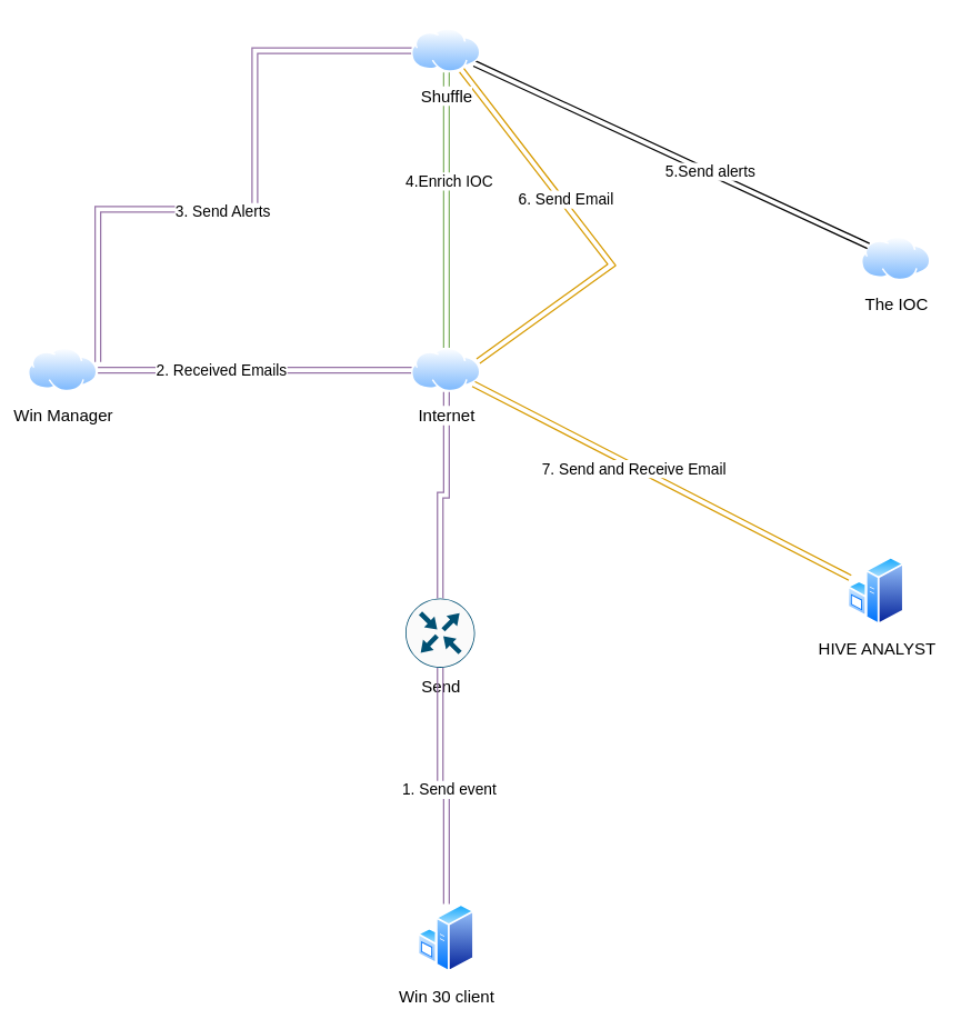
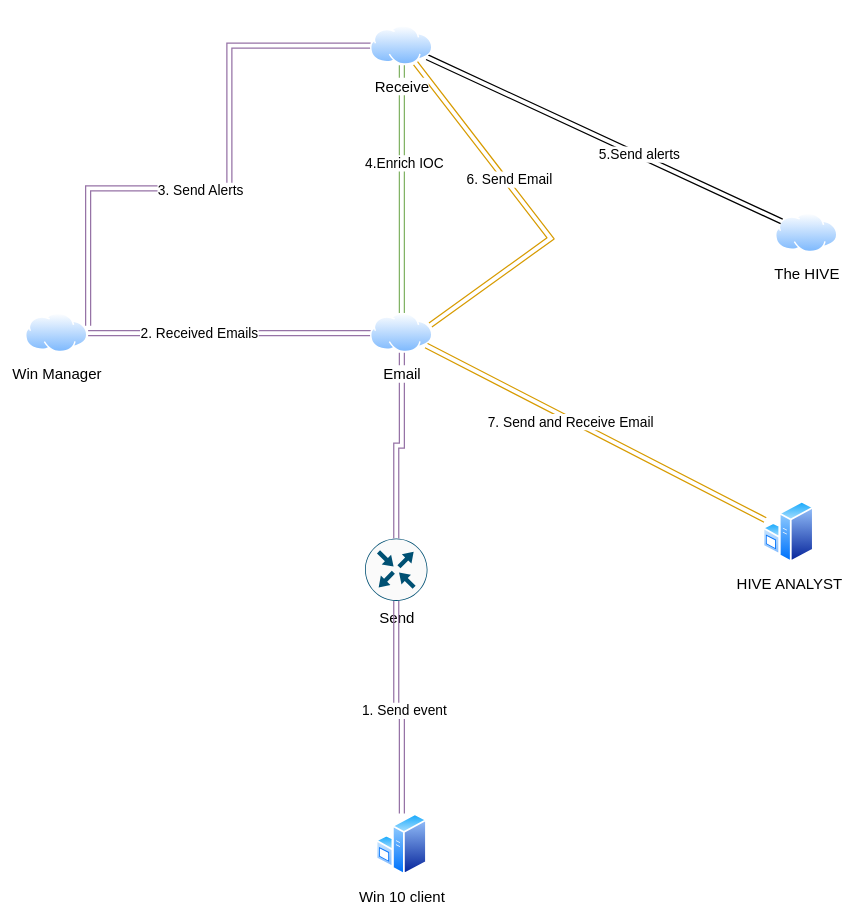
  <mxCell id="0" />
  <mxCell id="1" parent="0" />
- <mxCell id="2" value="Win 30 client" style="image;aspect=fixed;perimeter=ellipsePerimeter;html=1;align=center;shadow=0;dashed=0;spacingTop=3;image=img/lib/active_directory/windows_server.svg;" vertex="1" parent="1"><mxGeometry x="300.5" y="650" width="41" height="50" as="geometry" /></mxCell>
+ <mxCell id="2" value="Win 10 client" style="image;aspect=fixed;perimeter=ellipsePerimeter;html=1;align=center;shadow=0;dashed=0;spacingTop=3;image=img/lib/active_directory/windows_server.svg;" vertex="1" parent="1"><mxGeometry x="300.5" y="650" width="41" height="50" as="geometry" /></mxCell>
  <mxCell id="3" value="Send" style="sketch=0;points=[[0.5,0,0],[1,0.5,0],[0.5,1,0],[0,0.5,0],[0.145,0.145,0],[0.856,0.145,0],[0.855,0.856,0],[0.145,0.855,0]];verticalLabelPosition=bottom;html=1;verticalAlign=top;aspect=fixed;align=center;pointerEvents=1;shape=mxgraph.cisco19.rect;prIcon=router;fillColor=#FAFAFA;strokeColor=#005073;" vertex="1" parent="1"><mxGeometry x="291.5" y="430" width="50" height="50" as="geometry" /></mxCell>
  <mxCell id="4" style="edgeStyle=orthogonalEdgeStyle;rounded=0;orthogonalLoop=1;jettySize=auto;html=1;entryX=0;entryY=0.5;entryDx=0;entryDy=0;exitX=1;exitY=0.317;exitDx=0;exitDy=0;exitPerimeter=0;shape=link;fillColor=#e1d5e7;strokeColor=#9673a6;" edge="1" parent="1" source="6" target="14"><mxGeometry relative="1" as="geometry"><Array as="points"><mxPoint x="70" y="150" /><mxPoint x="183" y="150" /><mxPoint x="183" y="36" /></Array></mxGeometry></mxCell>
  <mxCell id="5" value="3. Send Alerts" style="edgeLabel;html=1;align=center;verticalAlign=middle;resizable=0;points=[];" vertex="1" connectable="0" parent="4"><mxGeometry x="-0.116" y="-1" relative="1" as="geometry"><mxPoint as="offset" /></mxGeometry></mxCell>
  <mxCell id="6" value="Win Manager" style="image;aspect=fixed;perimeter=ellipsePerimeter;html=1;align=center;shadow=0;dashed=0;spacingTop=3;image=img/lib/active_directory/internet_cloud.svg;" vertex="1" parent="1"><mxGeometry x="20" y="250" width="50" height="31.5" as="geometry" /></mxCell>
- <mxCell id="7" value="The IOC" style="image;aspect=fixed;perimeter=ellipsePerimeter;html=1;align=center;shadow=0;dashed=0;spacingTop=3;image=img/lib/active_directory/internet_cloud.svg;" vertex="1" parent="1"><mxGeometry x="620" y="170" width="50" height="31.5" as="geometry" /></mxCell>
+ <mxCell id="7" value="The HIVE" style="image;aspect=fixed;perimeter=ellipsePerimeter;html=1;align=center;shadow=0;dashed=0;spacingTop=3;image=img/lib/active_directory/internet_cloud.svg;" vertex="1" parent="1"><mxGeometry x="620" y="170" width="50" height="31.5" as="geometry" /></mxCell>
  <mxCell id="8" style="edgeStyle=orthogonalEdgeStyle;rounded=0;orthogonalLoop=1;jettySize=auto;html=1;shape=link;fillColor=#d5e8d4;strokeColor=#82b366;" edge="1" parent="1" source="14" target="23"><mxGeometry relative="1" as="geometry" /></mxCell>
  <mxCell id="9" value="4.Enrich IOC" style="edgeLabel;html=1;align=center;verticalAlign=middle;resizable=0;points=[];" vertex="1" connectable="0" parent="8"><mxGeometry x="-0.219" y="1" relative="1" as="geometry"><mxPoint as="offset" /></mxGeometry></mxCell>
  <mxCell id="10" style="rounded=0;orthogonalLoop=1;jettySize=auto;html=1;shape=link;" edge="1" parent="1" source="14" target="7"><mxGeometry relative="1" as="geometry" /></mxCell>
  <mxCell id="11" value="5.Send alerts" style="edgeLabel;html=1;align=center;verticalAlign=middle;resizable=0;points=[];" vertex="1" connectable="0" parent="10"><mxGeometry x="0.193" y="2" relative="1" as="geometry"><mxPoint y="1" as="offset" /></mxGeometry></mxCell>
  <mxCell id="12" style="rounded=0;orthogonalLoop=1;jettySize=auto;html=1;entryX=1;entryY=0.25;entryDx=0;entryDy=0;fillColor=#ffe6cc;strokeColor=#d79b00;shape=link;" edge="1" parent="1" source="14" target="23"><mxGeometry relative="1" as="geometry"><Array as="points"><mxPoint x="440" y="190" /></Array></mxGeometry></mxCell>
  <mxCell id="13" value="6. Send Email" style="edgeLabel;html=1;align=center;verticalAlign=middle;resizable=0;points=[];" vertex="1" connectable="0" parent="12"><mxGeometry x="-0.195" y="2" relative="1" as="geometry"><mxPoint as="offset" /></mxGeometry></mxCell>
- <mxCell id="14" value="Shuffle" style="image;aspect=fixed;perimeter=ellipsePerimeter;html=1;align=center;shadow=0;dashed=0;spacingTop=3;image=img/lib/active_directory/internet_cloud.svg;" vertex="1" parent="1"><mxGeometry x="296" y="20" width="50" height="31.5" as="geometry" /></mxCell>
+ <mxCell id="14" value="Receive" style="image;aspect=fixed;perimeter=ellipsePerimeter;html=1;align=center;shadow=0;dashed=0;spacingTop=3;image=img/lib/active_directory/internet_cloud.svg;" vertex="1" parent="1"><mxGeometry x="296" y="20" width="50" height="31.5" as="geometry" /></mxCell>
  <mxCell id="15" value="HIVE ANALYST" style="image;aspect=fixed;perimeter=ellipsePerimeter;html=1;align=center;shadow=0;dashed=0;spacingTop=3;image=img/lib/active_directory/windows_server.svg;" vertex="1" parent="1"><mxGeometry x="610" y="400" width="41" height="50" as="geometry" /></mxCell>
  <mxCell id="16" style="edgeStyle=orthogonalEdgeStyle;rounded=0;orthogonalLoop=1;jettySize=auto;html=1;shape=link;fillColor=#e1d5e7;strokeColor=#9673a6;" edge="1" parent="1" source="2" target="3"><mxGeometry relative="1" as="geometry" /></mxCell>
  <mxCell id="17" value="1. Send event" style="edgeLabel;html=1;align=center;verticalAlign=middle;resizable=0;points=[];" vertex="1" connectable="0" parent="16"><mxGeometry x="-0.031" y="2" relative="1" as="geometry"><mxPoint x="1" as="offset" /></mxGeometry></mxCell>
  <mxCell id="18" value="" style="edgeStyle=orthogonalEdgeStyle;rounded=0;orthogonalLoop=1;jettySize=auto;html=1;shape=link;fillColor=#e1d5e7;strokeColor=#9673a6;" edge="1" parent="1" source="3" target="23"><mxGeometry relative="1" as="geometry"><mxPoint x="321" y="210" as="targetPoint" /><mxPoint x="317" y="430" as="sourcePoint" /></mxGeometry></mxCell>
  <mxCell id="19" style="edgeStyle=orthogonalEdgeStyle;rounded=0;orthogonalLoop=1;jettySize=auto;html=1;shape=link;fillColor=#e1d5e7;strokeColor=#9673a6;" edge="1" parent="1" source="23" target="6"><mxGeometry relative="1" as="geometry" /></mxCell>
  <mxCell id="20" value="2. Received Emails" style="edgeLabel;html=1;align=center;verticalAlign=middle;resizable=0;points=[];" vertex="1" connectable="0" parent="19"><mxGeometry x="0.221" relative="1" as="geometry"><mxPoint as="offset" /></mxGeometry></mxCell>
  <mxCell id="21" style="rounded=0;orthogonalLoop=1;jettySize=auto;html=1;shape=link;fillColor=#ffe6cc;strokeColor=#d79b00;" edge="1" parent="1" source="23" target="15"><mxGeometry relative="1" as="geometry" /></mxCell>
  <mxCell id="22" value="7. Send and Receive Email" style="edgeLabel;html=1;align=center;verticalAlign=middle;resizable=0;points=[];" vertex="1" connectable="0" parent="21"><mxGeometry x="-0.148" y="-2" relative="1" as="geometry"><mxPoint as="offset" /></mxGeometry></mxCell>
- <mxCell id="23" value="Internet" style="image;aspect=fixed;perimeter=ellipsePerimeter;html=1;align=center;shadow=0;dashed=0;spacingTop=3;image=img/lib/active_directory/internet_cloud.svg;" vertex="1" parent="1"><mxGeometry x="296" y="250" width="50" height="31.5" as="geometry" /></mxCell>
+ <mxCell id="23" value="Email" style="image;aspect=fixed;perimeter=ellipsePerimeter;html=1;align=center;shadow=0;dashed=0;spacingTop=3;image=img/lib/active_directory/internet_cloud.svg;" vertex="1" parent="1"><mxGeometry x="296" y="250" width="50" height="31.5" as="geometry" /></mxCell>
